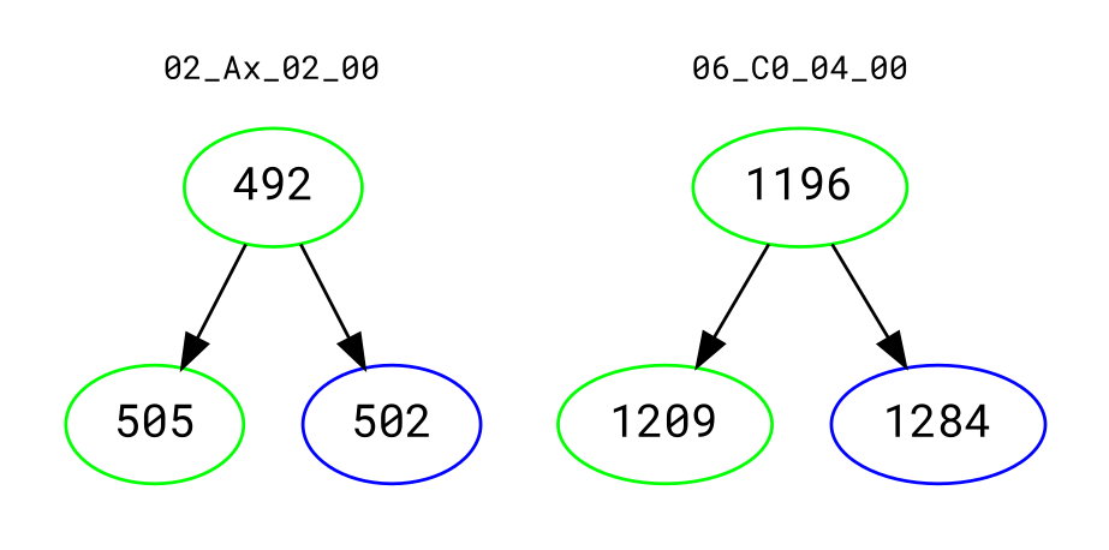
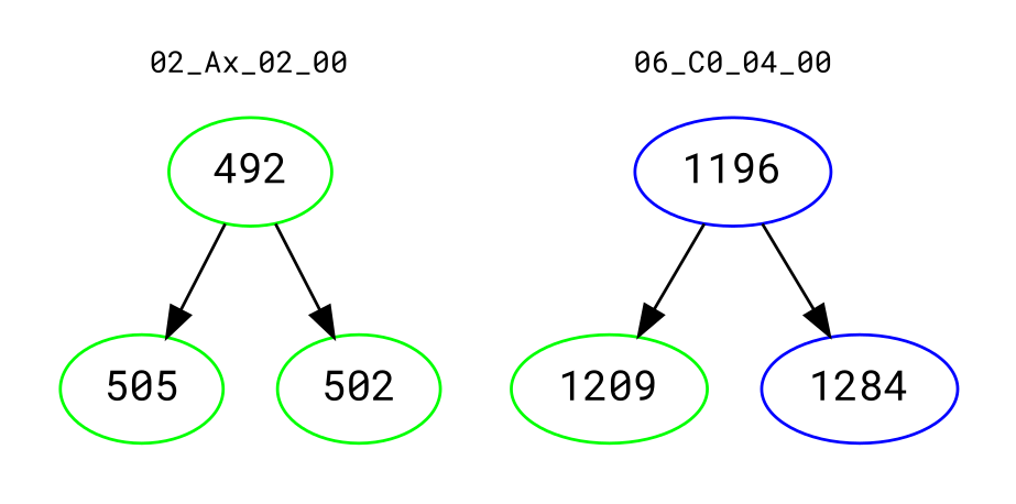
  digraph {
    fontname="Roboto Mono"
    node [color=green fontname="Roboto Mono"]
    edge [color=black fontname="Roboto Mono"]
    n1 [label=492]
    n2 [label=505]
-   n3 [color=blue label=502]
-   n4 [label=1196]
+   n3 [label=502]
+   n4 [color=blue label=1196]
    n5 [label=1209]
    n6 [color=blue label=1284]
    subgraph cluster_1 {
      color=white
      fontsize=10
      label="02_Ax_02_00"
      n1
      n2
      n3
    }
    subgraph cluster_2 {
      color=white
      fontsize=10
      label="06_C0_04_00"
      n4
      n5
      n6
    }
    n1 -> n2
    n1 -> n3
    n4 -> n5
    n4 -> n6
  }
